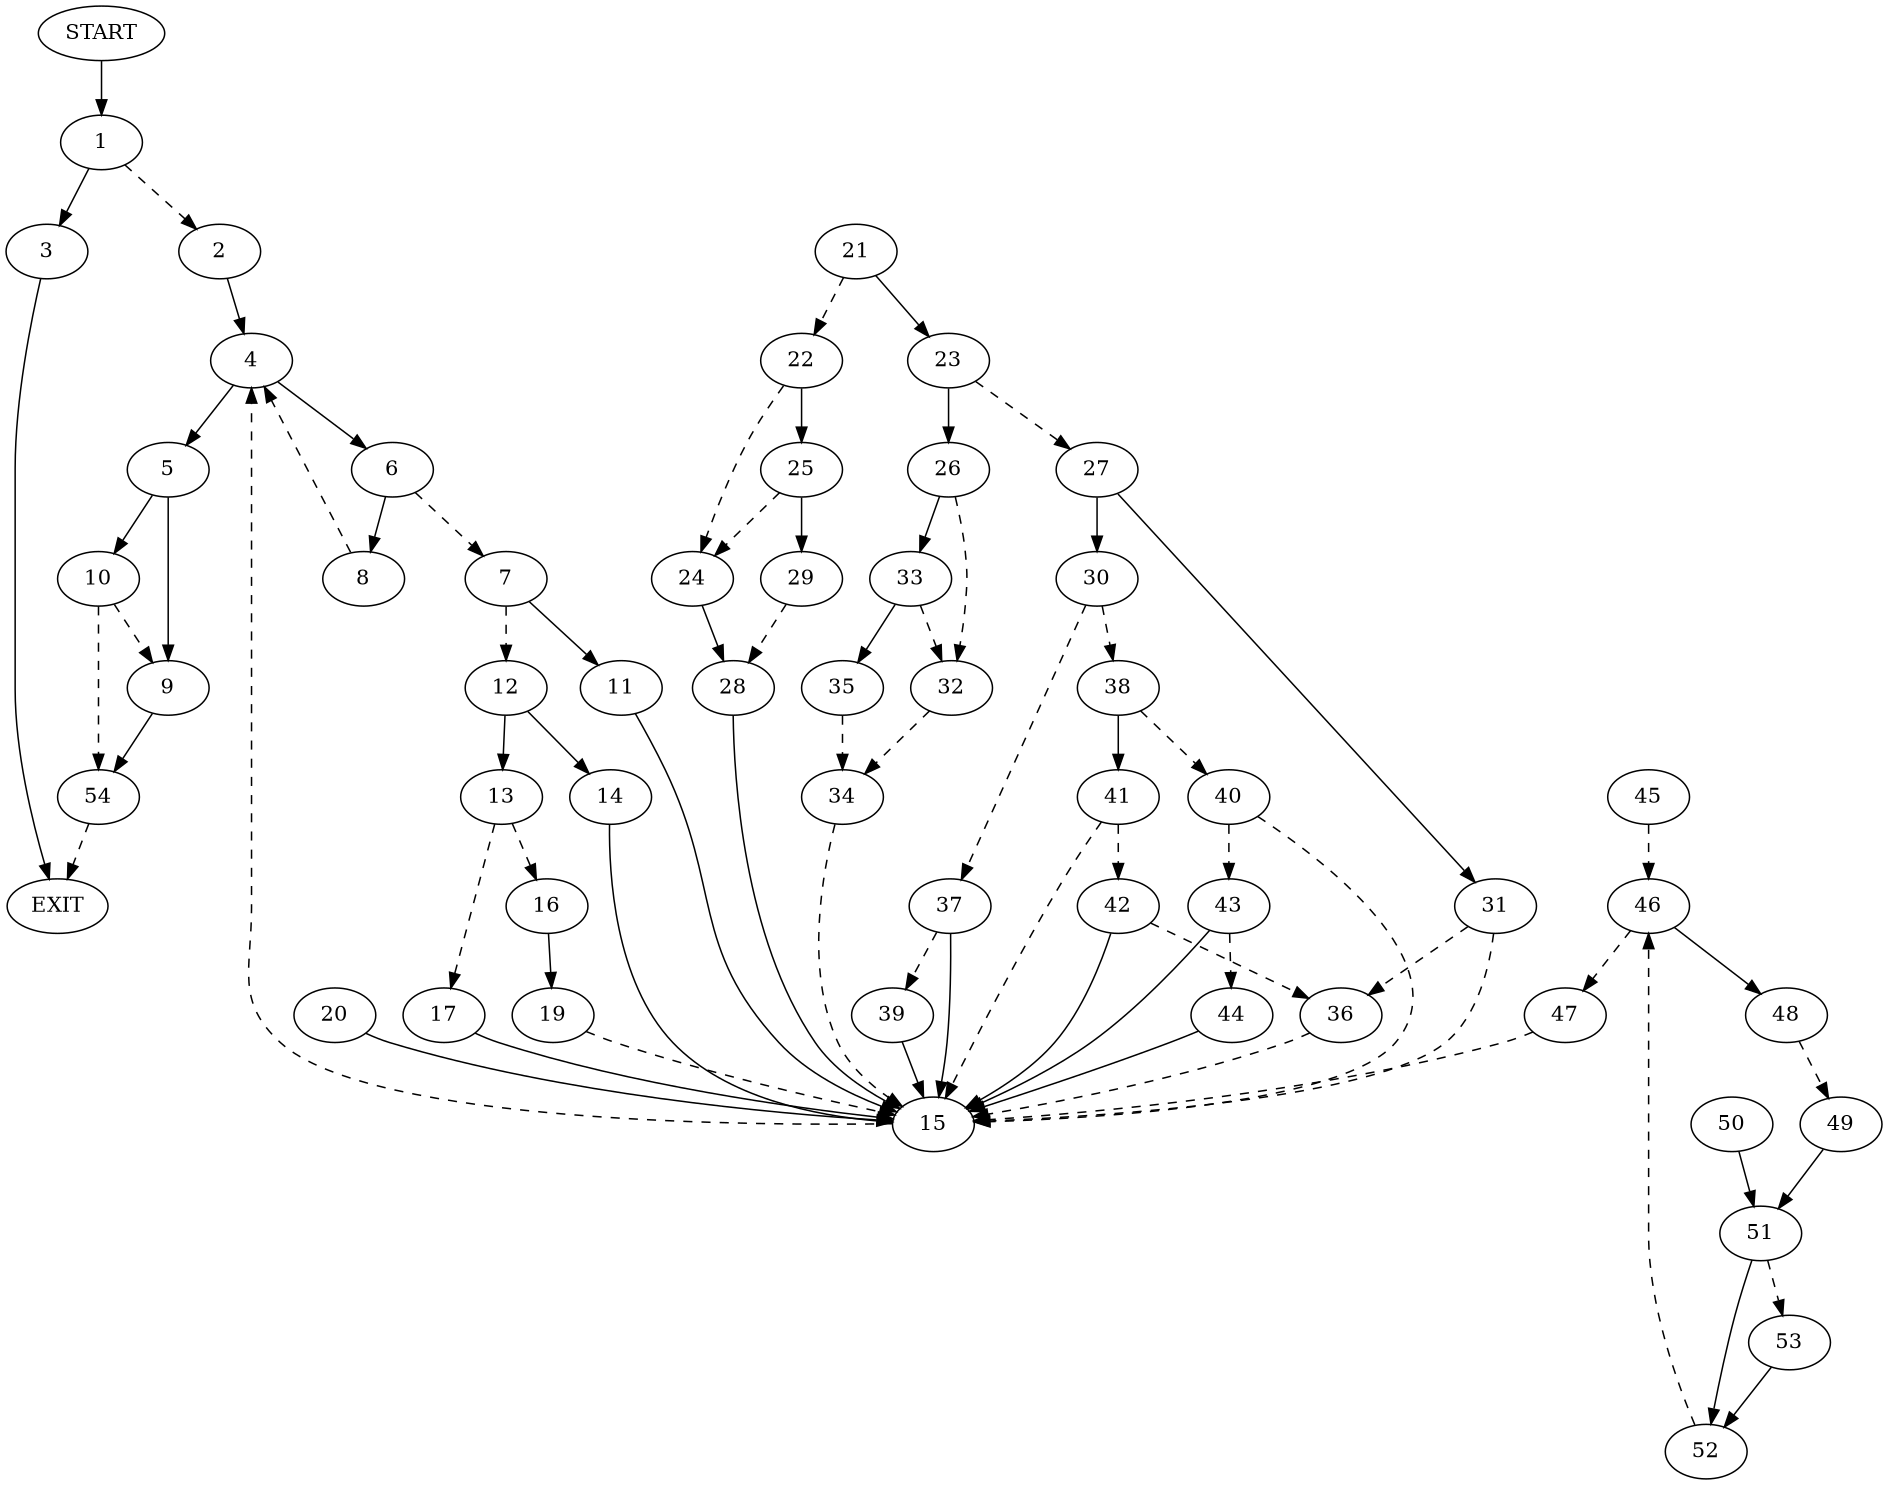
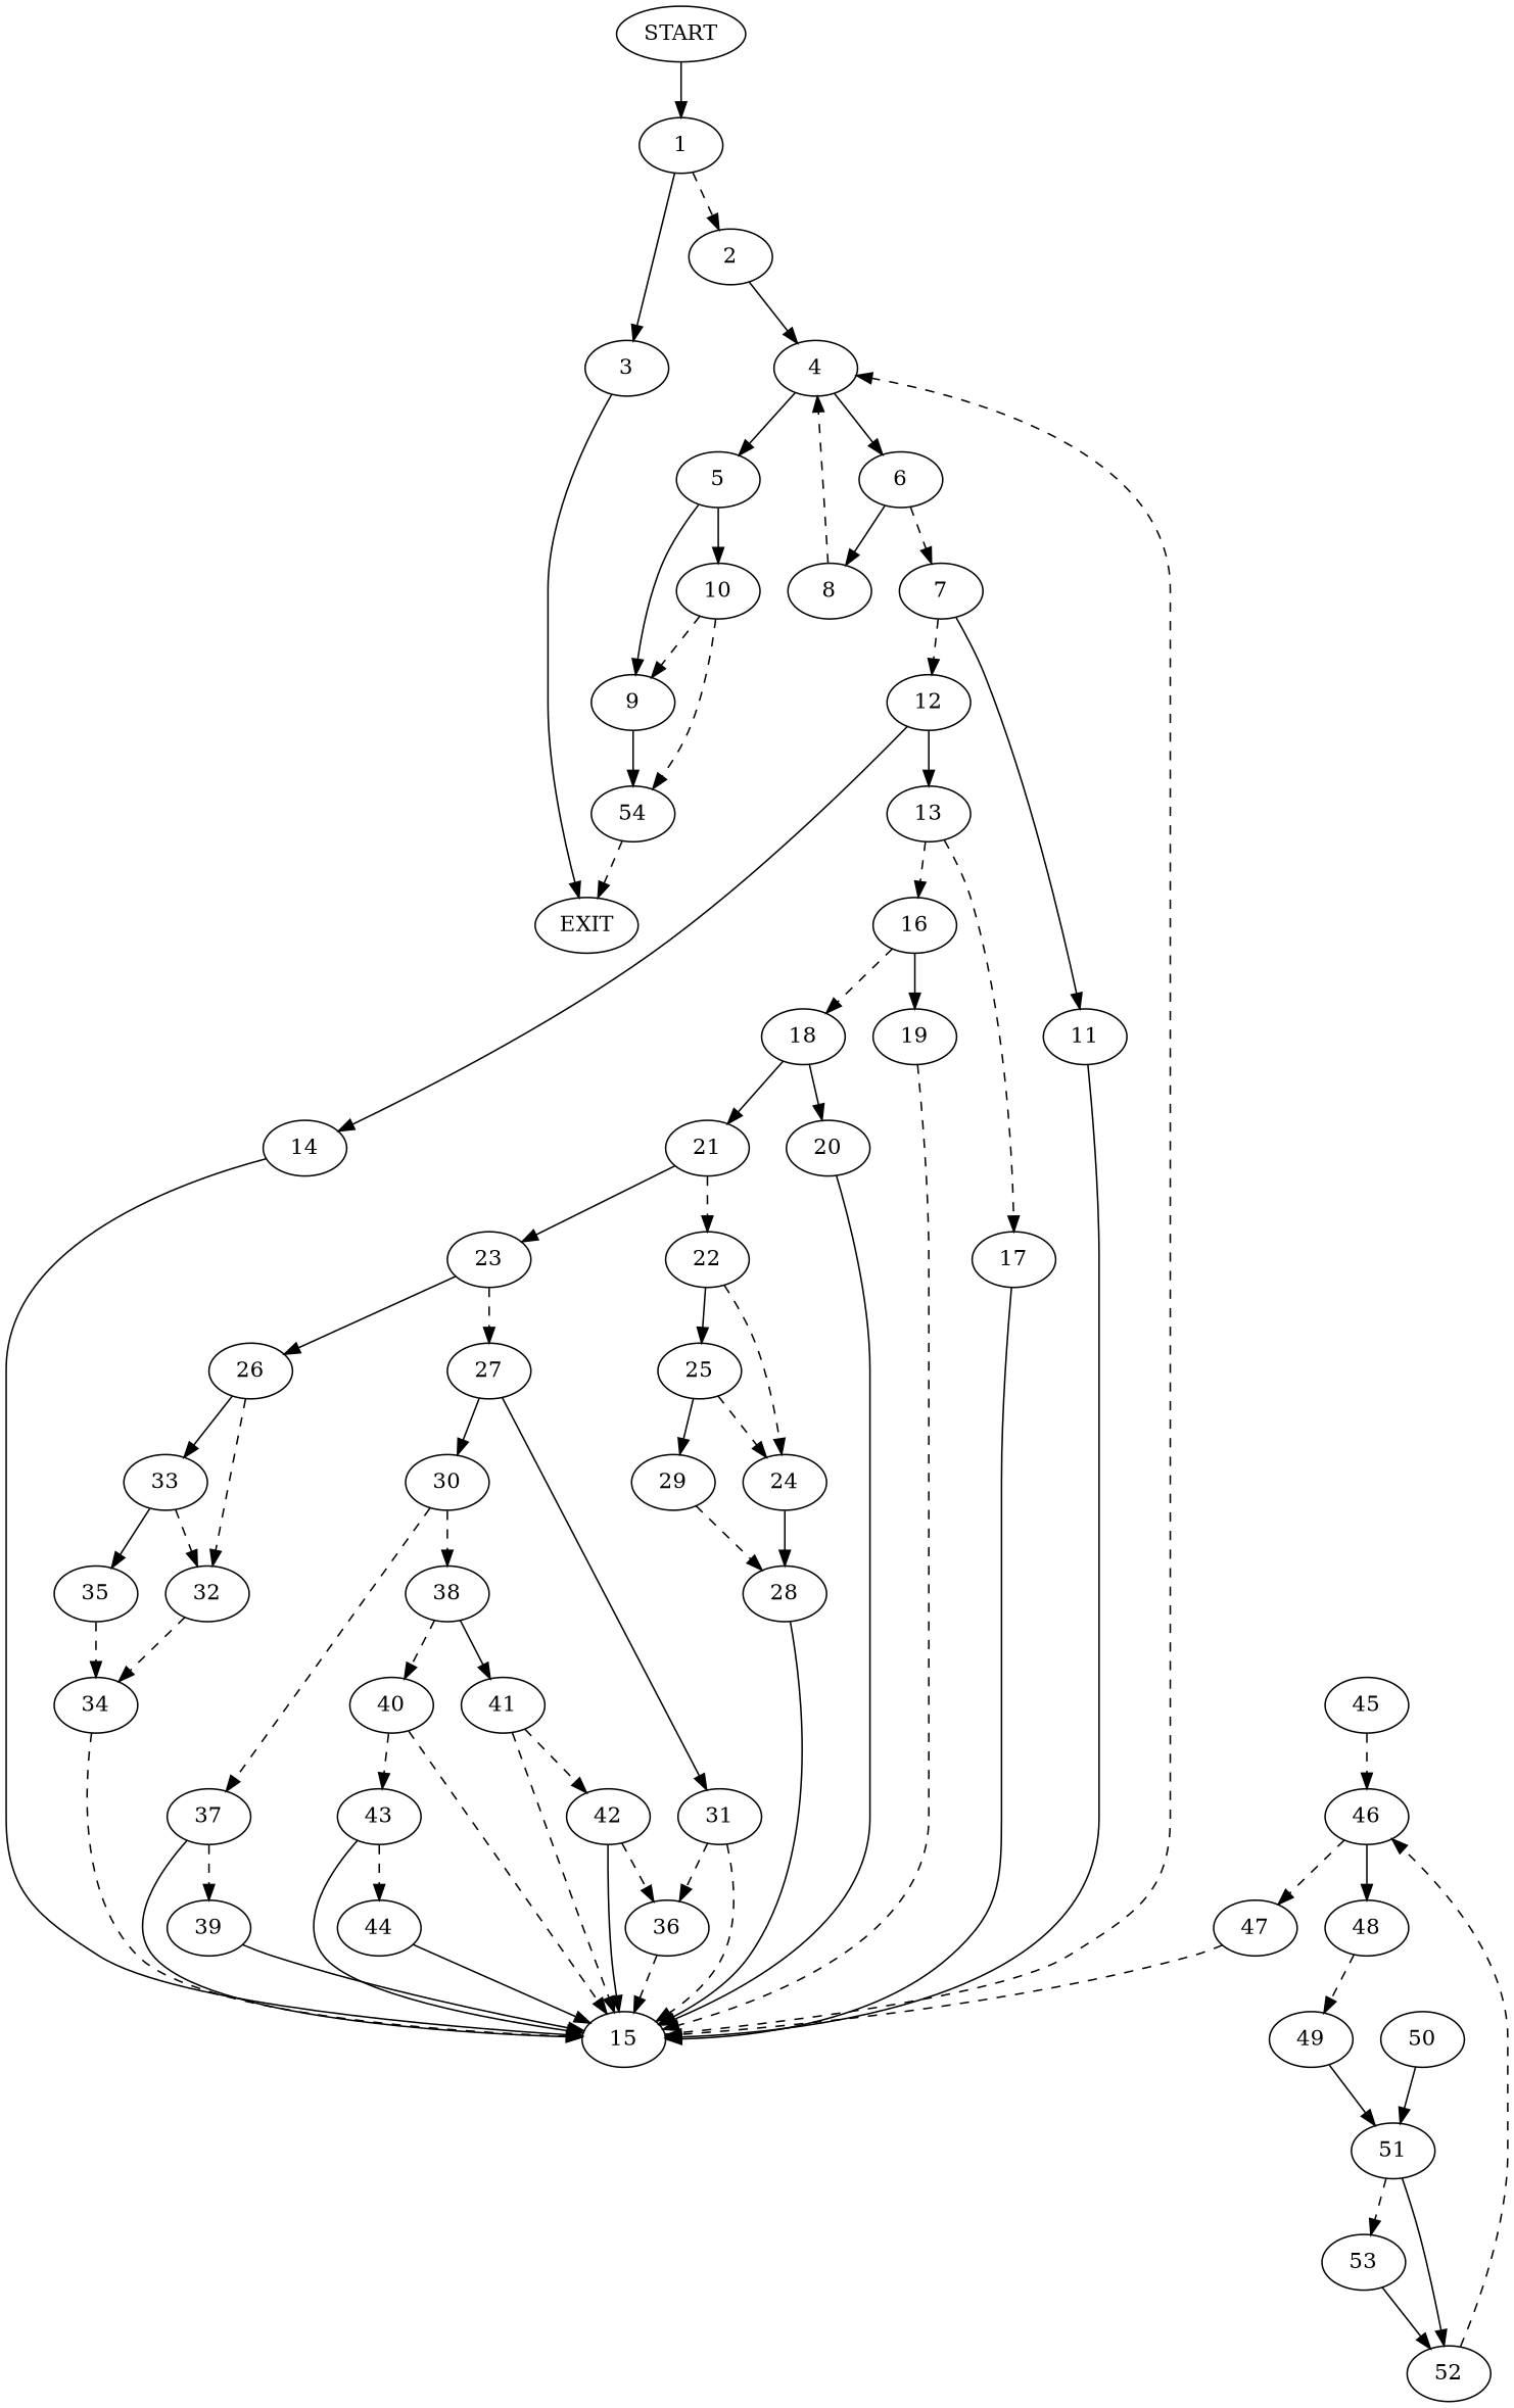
  digraph {
    edge [style=solid]
    n1 [label=START]
    1
    2
    3
    n5 [label=EXIT]
    4
    5
    6
    9
    10
    7
    8
    54
    11
    12
    15
    13
    14
    16
    17
+   18
    19
    20
    21
    22
    23
    24
    25
    26
    27
    28
    29
    32
    33
    30
    31
    34
    35
    37
    38
    36
    39
    40
    41
    43
    42
    44
    45
    46
    47
    48
    49
    51
    50
    52
    53
    n1 -> 1
    1 -> 2 [style=dashed]
    1 -> 3
    2 -> 4
    3 -> n5
    4 -> 5
    4 -> 6
    5 -> 9
    5 -> 10
    6 -> 7 [style=dashed]
    6 -> 8
    9 -> 54
    10 -> 9 [style=dashed]
    10 -> 54 [style=dashed]
    7 -> 11
    7 -> 12 [style=dashed]
    8 -> 4 [style=dashed]
    54 -> n5 [style=dashed]
    11 -> 15
    12 -> 13
    12 -> 14
    15 -> 4 [style=dashed]
    13 -> 16 [style=dashed]
    13 -> 17 [style=dashed]
    14 -> 15
+   16 -> 18 [style=dashed]
    16 -> 19
    17 -> 15
+   18 -> 20
+   18 -> 21
    19 -> 15 [style=dashed]
    20 -> 15
    21 -> 22 [style=dashed]
    21 -> 23
    22 -> 24 [style=dashed]
    22 -> 25
    23 -> 26
    23 -> 27 [style=dashed]
    24 -> 28
    25 -> 24 [style=dashed]
    25 -> 29
    26 -> 32 [style=dashed]
    26 -> 33
    27 -> 30
    27 -> 31
    28 -> 15
    29 -> 28 [style=dashed]
    32 -> 34 [style=dashed]
    33 -> 32 [style=dashed]
    33 -> 35
    30 -> 37 [style=dashed]
    30 -> 38 [style=dashed]
    31 -> 15 [style=dashed]
    31 -> 36 [style=dashed]
    34 -> 15 [style=dashed]
    35 -> 34 [style=dashed]
    37 -> 15
    37 -> 39 [style=dashed]
    38 -> 40 [style=dashed]
    38 -> 41
    36 -> 15 [style=dashed]
    39 -> 15
    40 -> 15 [style=dashed]
    40 -> 43 [style=dashed]
    41 -> 15 [style=dashed]
    41 -> 42 [style=dashed]
    43 -> 15
    43 -> 44 [style=dashed]
    42 -> 15
    42 -> 36 [style=dashed]
    44 -> 15
    45 -> 46 [style=dashed]
    46 -> 47 [style=dashed]
    46 -> 48
    47 -> 15 [style=dashed]
    48 -> 49 [style=dashed]
    49 -> 51
    51 -> 52
    51 -> 53 [style=dashed]
    50 -> 51
    52 -> 46 [style=dashed]
    53 -> 52
  }
